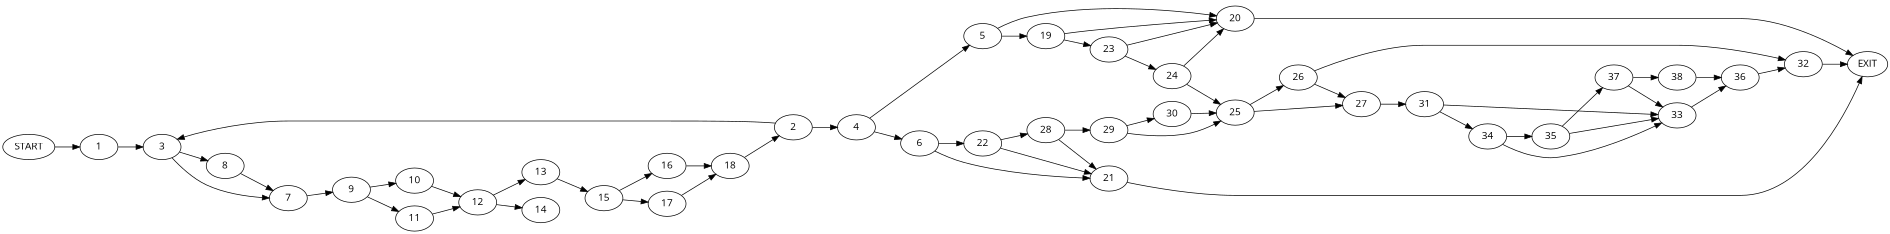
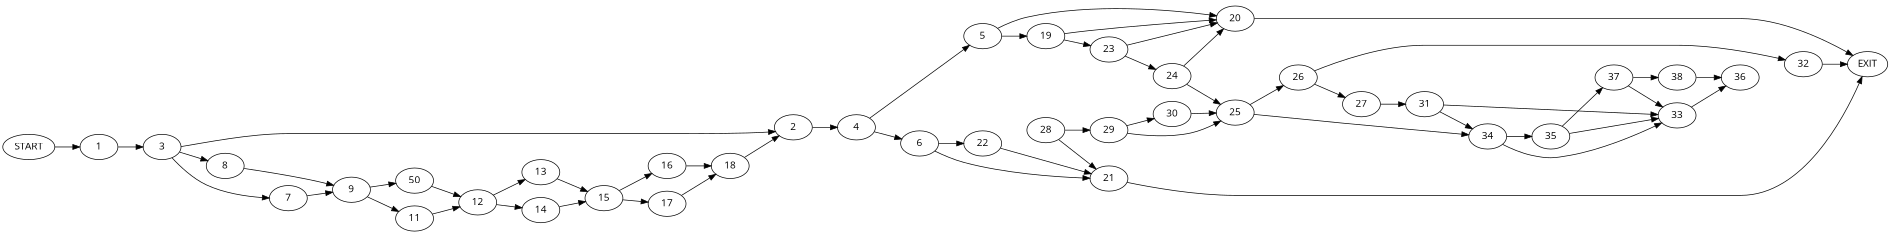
  digraph {
    fontname="Open Sans"
    rankdir=LR
    node [fontname="Open Sans"]
    edge [fontname="Open Sans"]
    n1 [label=START]
    1
    3
    n4 [label=EXIT]
    2
    4
    7
    8
    5
    6
    9
    19
    20
    21
    22
    23
    28
-   10
+   10 [label=50]
    11
    12
    13
    14
    15
    16
    17
    18
    24
    29
    25
    26
    27
    32
    31
    33
    34
    30
    36
    35
    37
    38
    n1 -> 1
    1 -> 3
    3 -> 7
    3 -> 8
-   2 -> 3
+   3 -> 2
    2 -> 4
    4 -> 5
    4 -> 6
    7 -> 9
-   8 -> 7
+   8 -> 9
    5 -> 19
    5 -> 20
    6 -> 21
    6 -> 22
    9 -> 10
    9 -> 11
    19 -> 20
    19 -> 23
    20 -> n4
    21 -> n4
    22 -> 21
-   22 -> 28
    23 -> 20
    23 -> 24
    28 -> 21
    28 -> 29
    10 -> 12
    11 -> 12
    12 -> 13
    12 -> 14
    13 -> 15
+   14 -> 15
    15 -> 16
    15 -> 17
    16 -> 18
    17 -> 18
    18 -> 2
    24 -> 20
    24 -> 25
    29 -> 25
    29 -> 30
    25 -> 26
-   25 -> 27
+   25 -> 34
    26 -> 27
    26 -> 32
    27 -> 31
    32 -> n4
    31 -> 33
    31 -> 34
    33 -> 36
    34 -> 33
    34 -> 35
    30 -> 25
-   36 -> 32
    35 -> 33
    35 -> 37
    37 -> 33
    37 -> 38
    38 -> 36
  }
